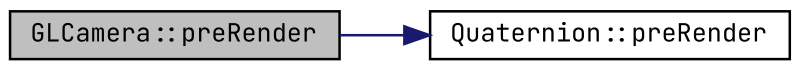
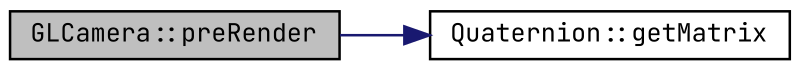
  digraph {
    rankdir=LR
    fontname="JetBrains Mono"
    node [color=black fontname="JetBrains Mono" fontsize=10 shape=record style=filled]
    n1 [fillcolor=grey75 fontcolor=black height=0.2 label="GLCamera::preRender" width=0.4]
-   n2 [fillcolor=white height=0.2 label="Quaternion::preRender" width=0.4]
+   n2 [fillcolor=white height=0.2 label="Quaternion::getMatrix" width=0.4]
    n1 -> n2 [color=midnightblue fontname="JetBrains Mono" fontsize=10 labelfontname=Helvetica labelfontsize=10 style=solid]
  }
